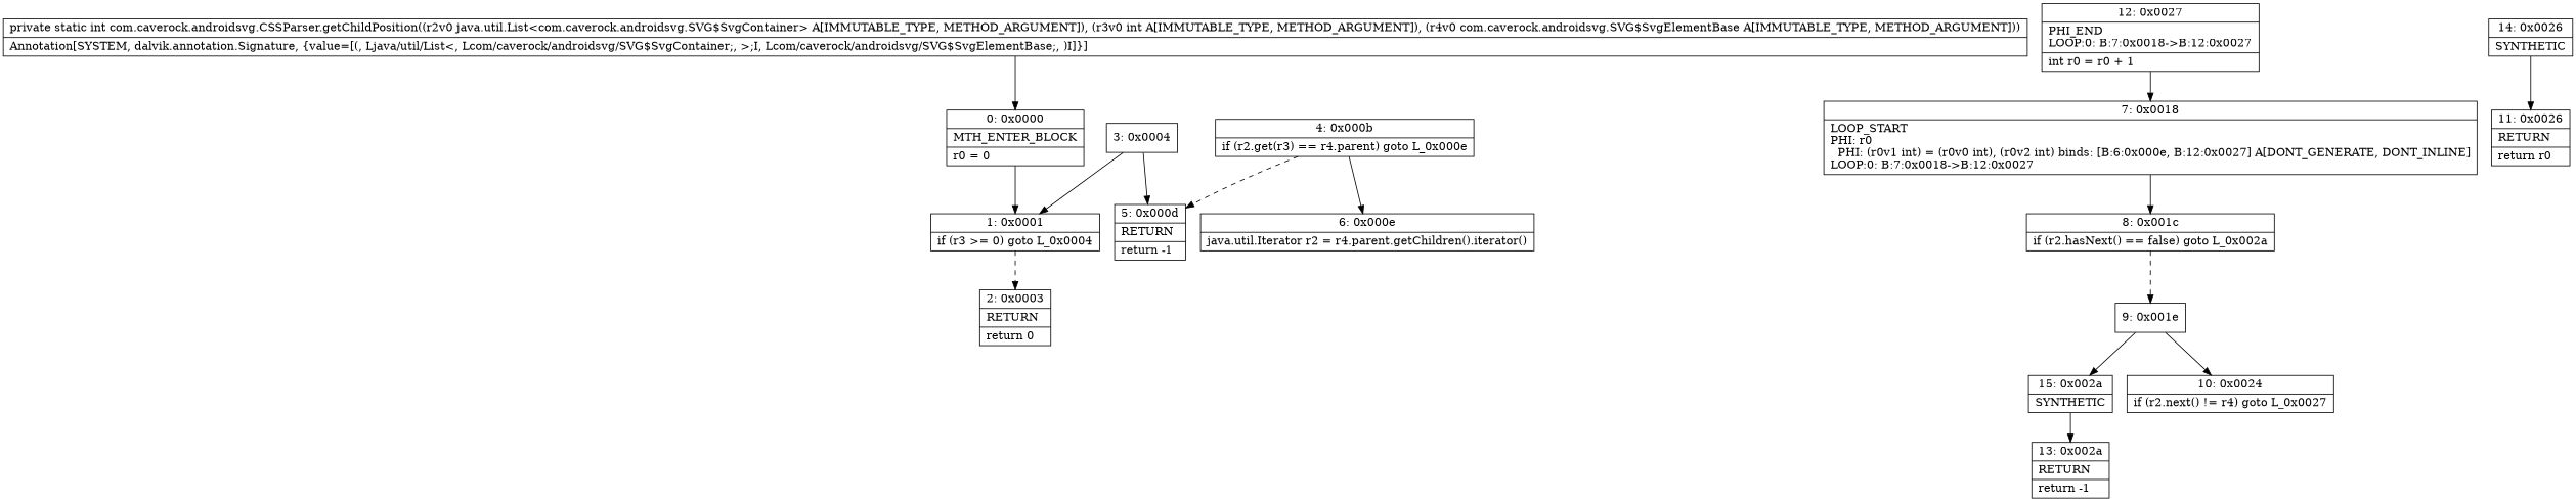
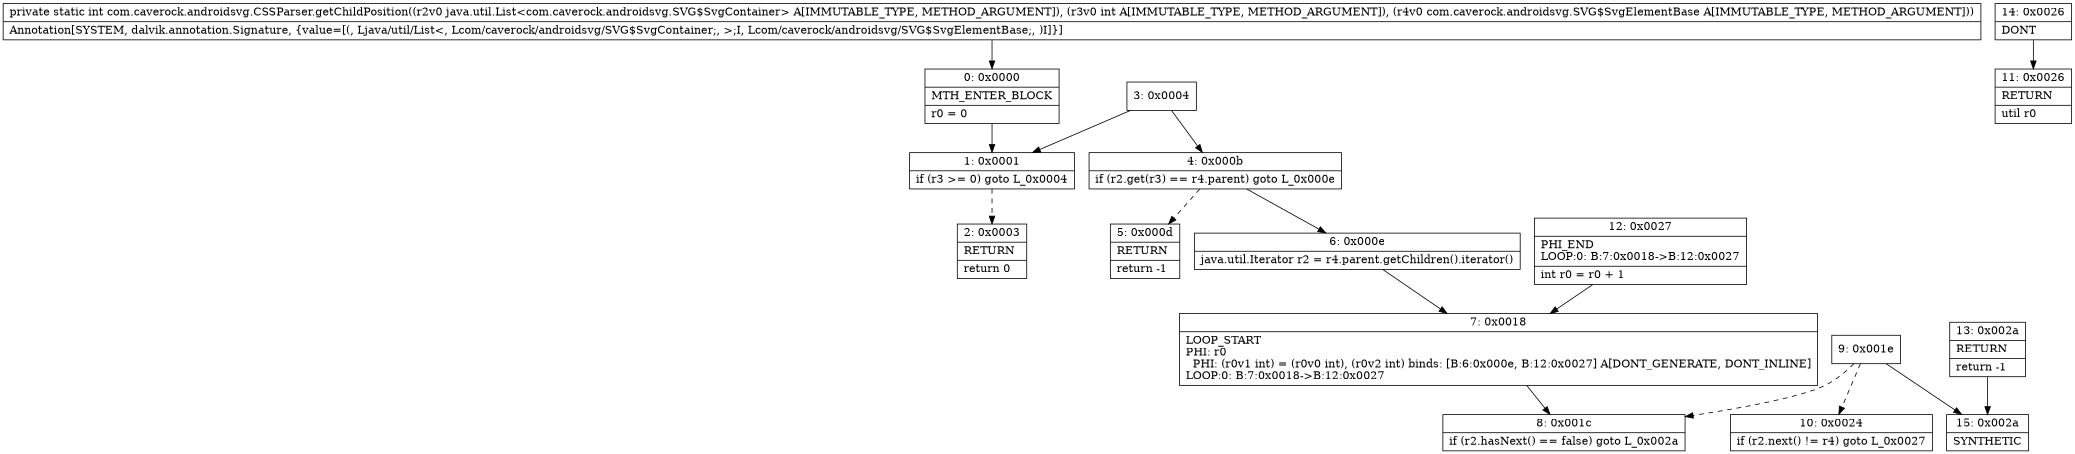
  digraph {
    node [shape=record]
    n1 [label="{0\:\ 0x0000|MTH_ENTER_BLOCK\l|r0 = 0\l}"]
    n2 [label="{1\:\ 0x0001|if (r3 \>= 0) goto L_0x0004\l}"]
    n3 [label="{2\:\ 0x0003|RETURN\l|return 0\l}"]
    n4 [label="{3\:\ 0x0004}"]
    n5 [label="{4\:\ 0x000b|if (r2.get(r3) == r4.parent) goto L_0x000e\l}"]
    n6 [label="{5\:\ 0x000d|RETURN\l|return \-1\l}"]
    n7 [label="{6\:\ 0x000e|java.util.Iterator r2 = r4.parent.getChildren().iterator()\l}"]
    n8 [label="{7\:\ 0x0018|LOOP_START\lPHI: r0 \l  PHI: (r0v1 int) = (r0v0 int), (r0v2 int) binds: [B:6:0x000e, B:12:0x0027] A[DONT_GENERATE, DONT_INLINE]\lLOOP:0: B:7:0x0018\-\>B:12:0x0027\l}"]
    n9 [label="{8\:\ 0x001c|if (r2.hasNext() == false) goto L_0x002a\l}"]
    n10 [label="{9\:\ 0x001e}"]
    n11 [label="{15\:\ 0x002a|SYNTHETIC\l}"]
    n12 [label="{10\:\ 0x0024|if (r2.next() != r4) goto L_0x0027\l}"]
    n13 [label="{13\:\ 0x002a|RETURN\l|return \-1\l}"]
    n14 [label="{12\:\ 0x0027|PHI_END\lLOOP:0: B:7:0x0018\-\>B:12:0x0027\l|int r0 = r0 + 1\l}"]
-   n15 [label="{14\:\ 0x0026|SYNTHETIC\l}"]
-   n16 [label="{11\:\ 0x0026|RETURN\l|return r0\l}"]
+   n15 [label="{14\:\ 0x0026|DONT\l}"]
+   n16 [label="{11\:\ 0x0026|RETURN\l|util r0\l}"]
    n17 [label="{private static int com.caverock.androidsvg.CSSParser.getChildPosition((r2v0 java.util.List\<com.caverock.androidsvg.SVG$SvgContainer\> A[IMMUTABLE_TYPE, METHOD_ARGUMENT]), (r3v0 int A[IMMUTABLE_TYPE, METHOD_ARGUMENT]), (r4v0 com.caverock.androidsvg.SVG$SvgElementBase A[IMMUTABLE_TYPE, METHOD_ARGUMENT]))  | Annotation[SYSTEM, dalvik.annotation.Signature, \{value=[(, Ljava\/util\/List\<, Lcom\/caverock\/androidsvg\/SVG$SvgContainer;, \>;I, Lcom\/caverock\/androidsvg\/SVG$SvgElementBase;, )I]\}]\l}"]
    n1 -> n2
    n2 -> n3 [style=dashed]
    n4 -> n2
-   n4 -> n6
+   n4 -> n5
    n5 -> n6 [style=dashed]
    n5 -> n7
+   n7 -> n8
    n8 -> n9
-   n9 -> n10 [style=dashed]
+   n10 -> n9 [style=dashed]
    n10 -> n11
-   n10 -> n12
-   n11 -> n13
+   n10 -> n12 [style=dashed]
+   n13 -> n11
    n14 -> n8
    n15 -> n16
    n17 -> n1
  }
